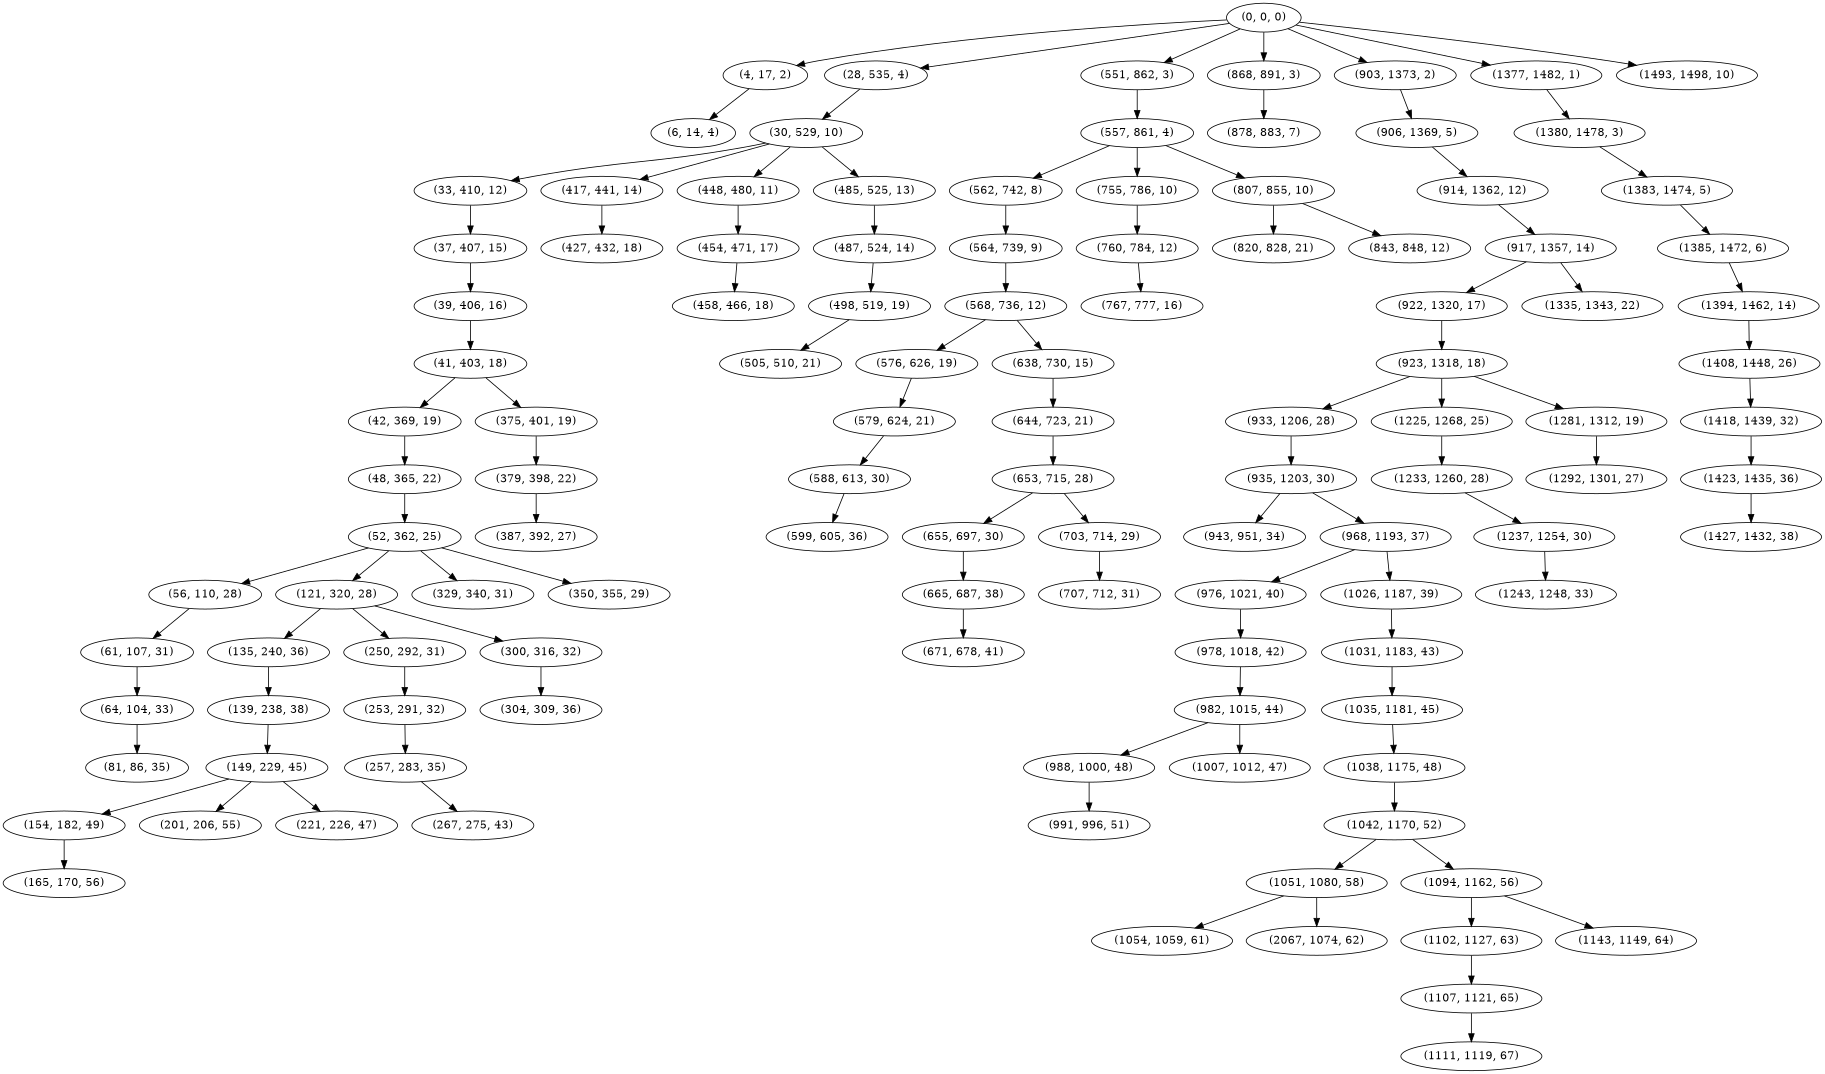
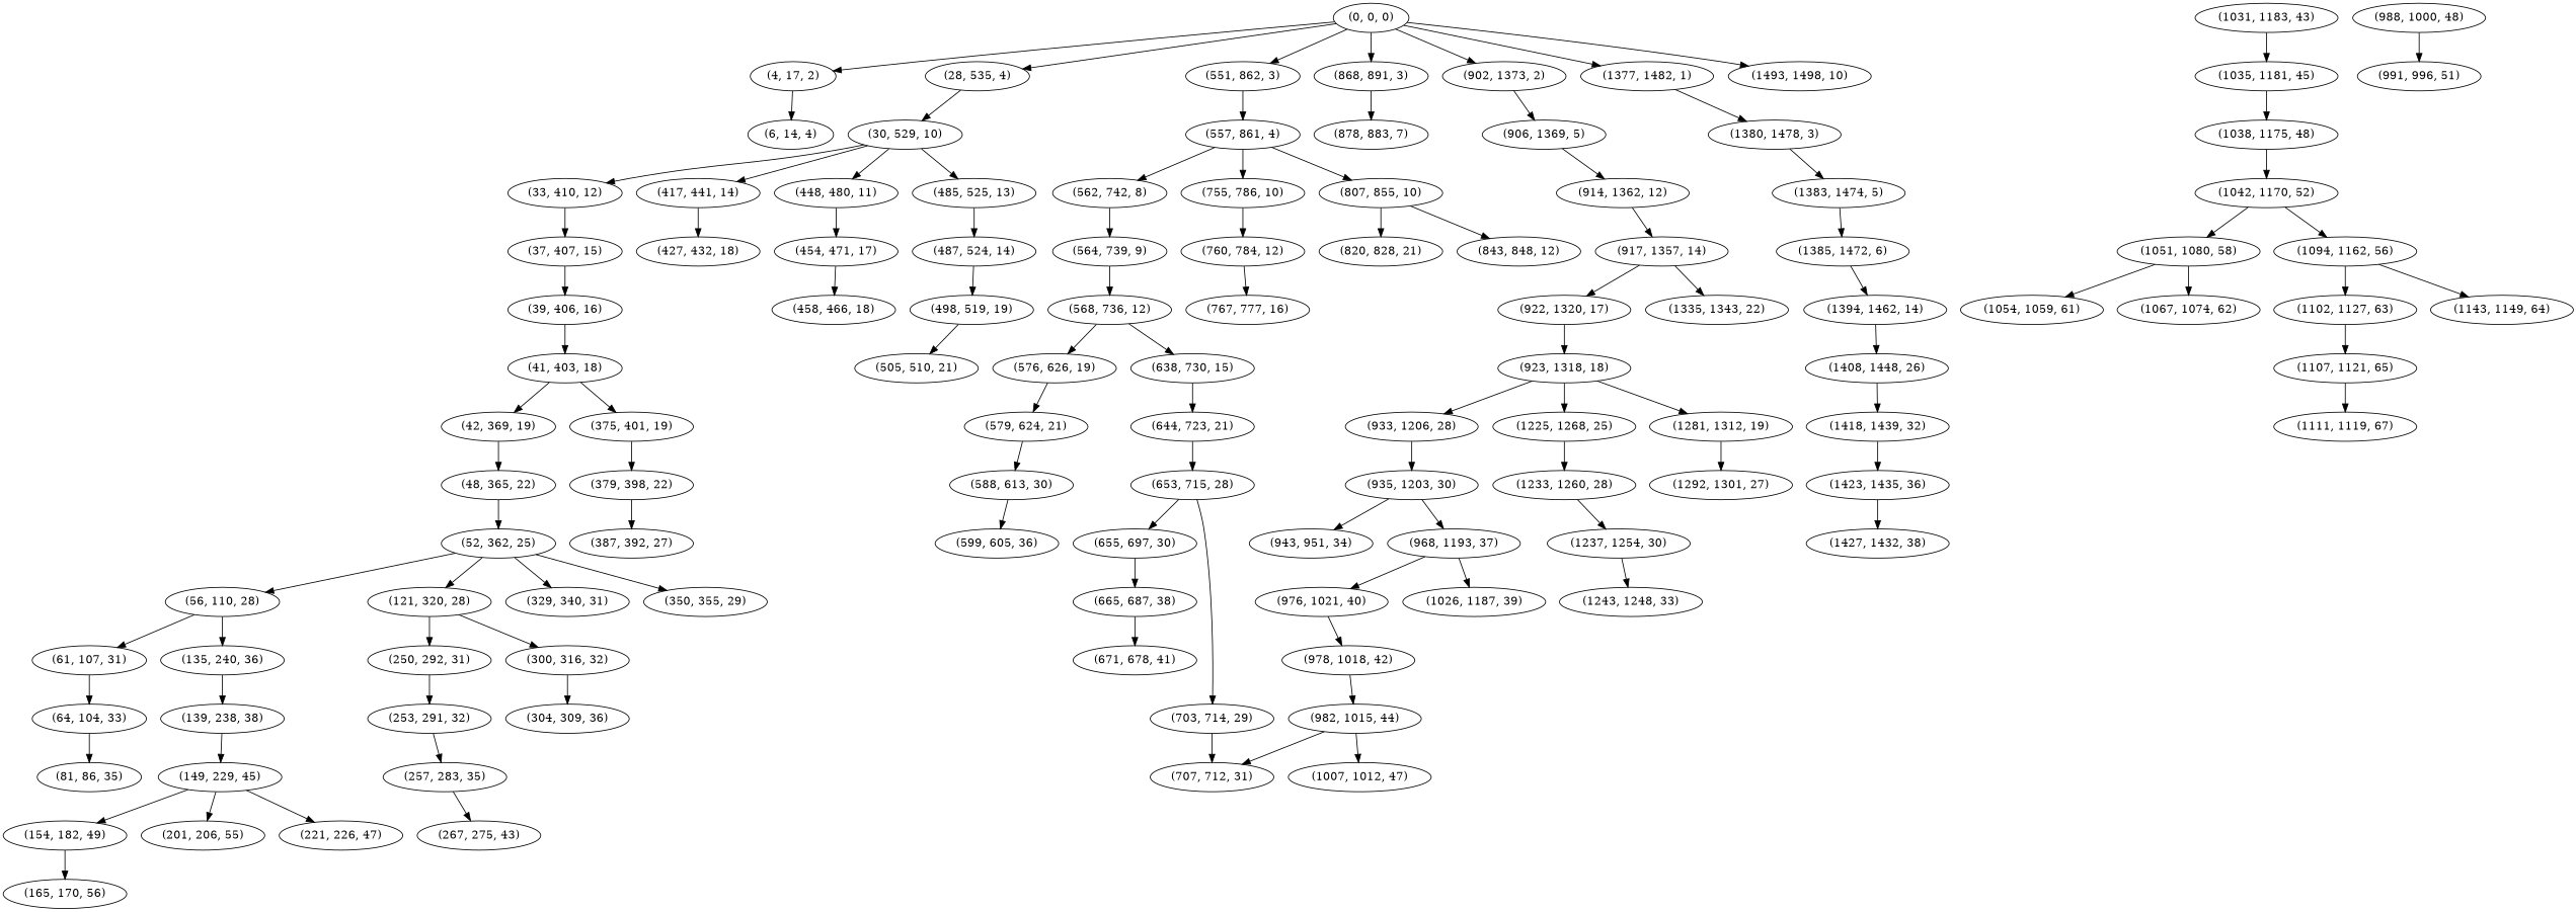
  digraph {
    "(0, 0, 0)"
    "(4, 17, 2)"
    n3 [label="(28, 535, 4)"]
    "(551, 862, 3)"
    "(868, 891, 3)"
-   "(903, 1373, 2)"
+   "(903, 1373, 2)" [label="(902, 1373, 2)"]
    "(1377, 1482, 1)"
    "(1493, 1498, 10)"
    "(6, 14, 4)"
    "(30, 529, 10)"
    "(557, 861, 4)"
    "(878, 883, 7)"
    "(906, 1369, 5)"
    "(1380, 1478, 3)"
    "(33, 410, 12)"
    "(417, 441, 14)"
    "(448, 480, 11)"
    "(485, 525, 13)"
    "(37, 407, 15)"
    "(427, 432, 18)"
    "(454, 471, 17)"
    "(487, 524, 14)"
    "(39, 406, 16)"
    "(41, 403, 18)"
    "(42, 369, 19)"
    "(375, 401, 19)"
    "(48, 365, 22)"
    "(379, 398, 22)"
    "(52, 362, 25)"
    "(56, 110, 28)"
    "(121, 320, 28)"
    "(329, 340, 31)"
    "(350, 355, 29)"
    "(61, 107, 31)"
    "(135, 240, 36)"
    "(250, 292, 31)"
    "(300, 316, 32)"
    "(64, 104, 33)"
    "(81, 86, 35)"
    "(139, 238, 38)"
    "(253, 291, 32)"
    "(304, 309, 36)"
    "(149, 229, 45)"
    "(154, 182, 49)"
    "(201, 206, 55)"
    "(221, 226, 47)"
    "(165, 170, 56)"
    "(257, 283, 35)"
    "(267, 275, 43)"
    "(387, 392, 27)"
    "(458, 466, 18)"
    "(498, 519, 19)"
    "(505, 510, 21)"
    "(562, 742, 8)"
    "(755, 786, 10)"
    "(807, 855, 10)"
    "(564, 739, 9)"
    "(760, 784, 12)"
    "(820, 828, 21)"
    "(843, 848, 12)"
    "(568, 736, 12)"
    "(576, 626, 19)"
    "(638, 730, 15)"
    "(579, 624, 21)"
    "(644, 723, 21)"
    "(588, 613, 30)"
    "(599, 605, 36)"
    "(653, 715, 28)"
    "(655, 697, 30)"
    "(703, 714, 29)"
    "(665, 687, 38)"
    "(707, 712, 31)"
    "(671, 678, 41)"
    "(767, 777, 16)"
    "(914, 1362, 12)"
    "(917, 1357, 14)"
    "(922, 1320, 17)"
    "(1335, 1343, 22)"
    "(923, 1318, 18)"
    "(933, 1206, 28)"
    "(1225, 1268, 25)"
    "(1281, 1312, 19)"
    "(935, 1203, 30)"
    "(1233, 1260, 28)"
    "(1292, 1301, 27)"
    "(943, 951, 34)"
    "(968, 1193, 37)"
    "(976, 1021, 40)"
    "(1026, 1187, 39)"
    "(978, 1018, 42)"
    "(1031, 1183, 43)"
    "(982, 1015, 44)"
    "(988, 1000, 48)"
    "(1007, 1012, 47)"
    "(991, 996, 51)"
    "(1035, 1181, 45)"
    "(1038, 1175, 48)"
    "(1042, 1170, 52)"
    "(1051, 1080, 58)"
    "(1094, 1162, 56)"
    "(1054, 1059, 61)"
-   "(1067, 1074, 62)" [label="(2067, 1074, 62)"]
+   "(1067, 1074, 62)"
    "(1102, 1127, 63)"
    "(1143, 1149, 64)"
    "(1107, 1121, 65)"
    "(1111, 1119, 67)"
    "(1237, 1254, 30)"
    "(1243, 1248, 33)"
    "(1383, 1474, 5)"
    "(1385, 1472, 6)"
    "(1394, 1462, 14)"
    "(1408, 1448, 26)"
    "(1418, 1439, 32)"
    "(1423, 1435, 36)"
    "(1427, 1432, 38)"
    "(0, 0, 0)" -> "(4, 17, 2)"
    "(0, 0, 0)" -> n3
    "(0, 0, 0)" -> "(551, 862, 3)"
    "(0, 0, 0)" -> "(868, 891, 3)"
    "(0, 0, 0)" -> "(903, 1373, 2)"
    "(0, 0, 0)" -> "(1377, 1482, 1)"
    "(0, 0, 0)" -> "(1493, 1498, 10)"
    "(4, 17, 2)" -> "(6, 14, 4)"
    n3 -> "(30, 529, 10)"
    "(551, 862, 3)" -> "(557, 861, 4)"
    "(868, 891, 3)" -> "(878, 883, 7)"
    "(903, 1373, 2)" -> "(906, 1369, 5)"
    "(1377, 1482, 1)" -> "(1380, 1478, 3)"
    "(30, 529, 10)" -> "(33, 410, 12)"
    "(30, 529, 10)" -> "(417, 441, 14)"
    "(30, 529, 10)" -> "(448, 480, 11)"
    "(30, 529, 10)" -> "(485, 525, 13)"
    "(557, 861, 4)" -> "(562, 742, 8)"
    "(557, 861, 4)" -> "(755, 786, 10)"
    "(557, 861, 4)" -> "(807, 855, 10)"
    "(906, 1369, 5)" -> "(914, 1362, 12)"
    "(1380, 1478, 3)" -> "(1383, 1474, 5)"
    "(33, 410, 12)" -> "(37, 407, 15)"
    "(417, 441, 14)" -> "(427, 432, 18)"
    "(448, 480, 11)" -> "(454, 471, 17)"
    "(485, 525, 13)" -> "(487, 524, 14)"
    "(37, 407, 15)" -> "(39, 406, 16)"
    "(454, 471, 17)" -> "(458, 466, 18)"
    "(487, 524, 14)" -> "(498, 519, 19)"
    "(39, 406, 16)" -> "(41, 403, 18)"
    "(41, 403, 18)" -> "(42, 369, 19)"
    "(41, 403, 18)" -> "(375, 401, 19)"
    "(42, 369, 19)" -> "(48, 365, 22)"
    "(375, 401, 19)" -> "(379, 398, 22)"
    "(48, 365, 22)" -> "(52, 362, 25)"
    "(379, 398, 22)" -> "(387, 392, 27)"
    "(52, 362, 25)" -> "(56, 110, 28)"
    "(52, 362, 25)" -> "(121, 320, 28)"
    "(52, 362, 25)" -> "(329, 340, 31)"
    "(52, 362, 25)" -> "(350, 355, 29)"
    "(56, 110, 28)" -> "(61, 107, 31)"
-   "(121, 320, 28)" -> "(135, 240, 36)"
+   "(56, 110, 28)" -> "(135, 240, 36)"
    "(121, 320, 28)" -> "(250, 292, 31)"
    "(121, 320, 28)" -> "(300, 316, 32)"
    "(61, 107, 31)" -> "(64, 104, 33)"
    "(135, 240, 36)" -> "(139, 238, 38)"
    "(250, 292, 31)" -> "(253, 291, 32)"
    "(300, 316, 32)" -> "(304, 309, 36)"
    "(64, 104, 33)" -> "(81, 86, 35)"
    "(139, 238, 38)" -> "(149, 229, 45)"
    "(253, 291, 32)" -> "(257, 283, 35)"
    "(149, 229, 45)" -> "(154, 182, 49)"
    "(149, 229, 45)" -> "(201, 206, 55)"
    "(149, 229, 45)" -> "(221, 226, 47)"
    "(154, 182, 49)" -> "(165, 170, 56)"
    "(257, 283, 35)" -> "(267, 275, 43)"
    "(498, 519, 19)" -> "(505, 510, 21)"
    "(562, 742, 8)" -> "(564, 739, 9)"
    "(755, 786, 10)" -> "(760, 784, 12)"
    "(807, 855, 10)" -> "(820, 828, 21)"
    "(807, 855, 10)" -> "(843, 848, 12)"
    "(564, 739, 9)" -> "(568, 736, 12)"
    "(760, 784, 12)" -> "(767, 777, 16)"
    "(568, 736, 12)" -> "(576, 626, 19)"
    "(568, 736, 12)" -> "(638, 730, 15)"
    "(576, 626, 19)" -> "(579, 624, 21)"
    "(638, 730, 15)" -> "(644, 723, 21)"
    "(579, 624, 21)" -> "(588, 613, 30)"
    "(644, 723, 21)" -> "(653, 715, 28)"
    "(588, 613, 30)" -> "(599, 605, 36)"
    "(653, 715, 28)" -> "(655, 697, 30)"
    "(653, 715, 28)" -> "(703, 714, 29)"
    "(655, 697, 30)" -> "(665, 687, 38)"
    "(703, 714, 29)" -> "(707, 712, 31)"
    "(665, 687, 38)" -> "(671, 678, 41)"
    "(914, 1362, 12)" -> "(917, 1357, 14)"
    "(917, 1357, 14)" -> "(922, 1320, 17)"
    "(917, 1357, 14)" -> "(1335, 1343, 22)"
    "(922, 1320, 17)" -> "(923, 1318, 18)"
    "(923, 1318, 18)" -> "(933, 1206, 28)"
    "(923, 1318, 18)" -> "(1225, 1268, 25)"
    "(923, 1318, 18)" -> "(1281, 1312, 19)"
    "(933, 1206, 28)" -> "(935, 1203, 30)"
    "(1225, 1268, 25)" -> "(1233, 1260, 28)"
    "(1281, 1312, 19)" -> "(1292, 1301, 27)"
    "(935, 1203, 30)" -> "(943, 951, 34)"
    "(935, 1203, 30)" -> "(968, 1193, 37)"
    "(1233, 1260, 28)" -> "(1237, 1254, 30)"
    "(968, 1193, 37)" -> "(976, 1021, 40)"
    "(968, 1193, 37)" -> "(1026, 1187, 39)"
    "(976, 1021, 40)" -> "(978, 1018, 42)"
-   "(1026, 1187, 39)" -> "(1031, 1183, 43)"
    "(978, 1018, 42)" -> "(982, 1015, 44)"
    "(1031, 1183, 43)" -> "(1035, 1181, 45)"
-   "(982, 1015, 44)" -> "(988, 1000, 48)"
+   "(982, 1015, 44)" -> "(707, 712, 31)"
    "(982, 1015, 44)" -> "(1007, 1012, 47)"
    "(988, 1000, 48)" -> "(991, 996, 51)"
    "(1035, 1181, 45)" -> "(1038, 1175, 48)"
    "(1038, 1175, 48)" -> "(1042, 1170, 52)"
    "(1042, 1170, 52)" -> "(1051, 1080, 58)"
    "(1042, 1170, 52)" -> "(1094, 1162, 56)"
    "(1051, 1080, 58)" -> "(1054, 1059, 61)"
    "(1051, 1080, 58)" -> "(1067, 1074, 62)"
    "(1094, 1162, 56)" -> "(1102, 1127, 63)"
    "(1094, 1162, 56)" -> "(1143, 1149, 64)"
    "(1102, 1127, 63)" -> "(1107, 1121, 65)"
    "(1107, 1121, 65)" -> "(1111, 1119, 67)"
    "(1237, 1254, 30)" -> "(1243, 1248, 33)"
    "(1383, 1474, 5)" -> "(1385, 1472, 6)"
    "(1385, 1472, 6)" -> "(1394, 1462, 14)"
    "(1394, 1462, 14)" -> "(1408, 1448, 26)"
    "(1408, 1448, 26)" -> "(1418, 1439, 32)"
    "(1418, 1439, 32)" -> "(1423, 1435, 36)"
    "(1423, 1435, 36)" -> "(1427, 1432, 38)"
  }
